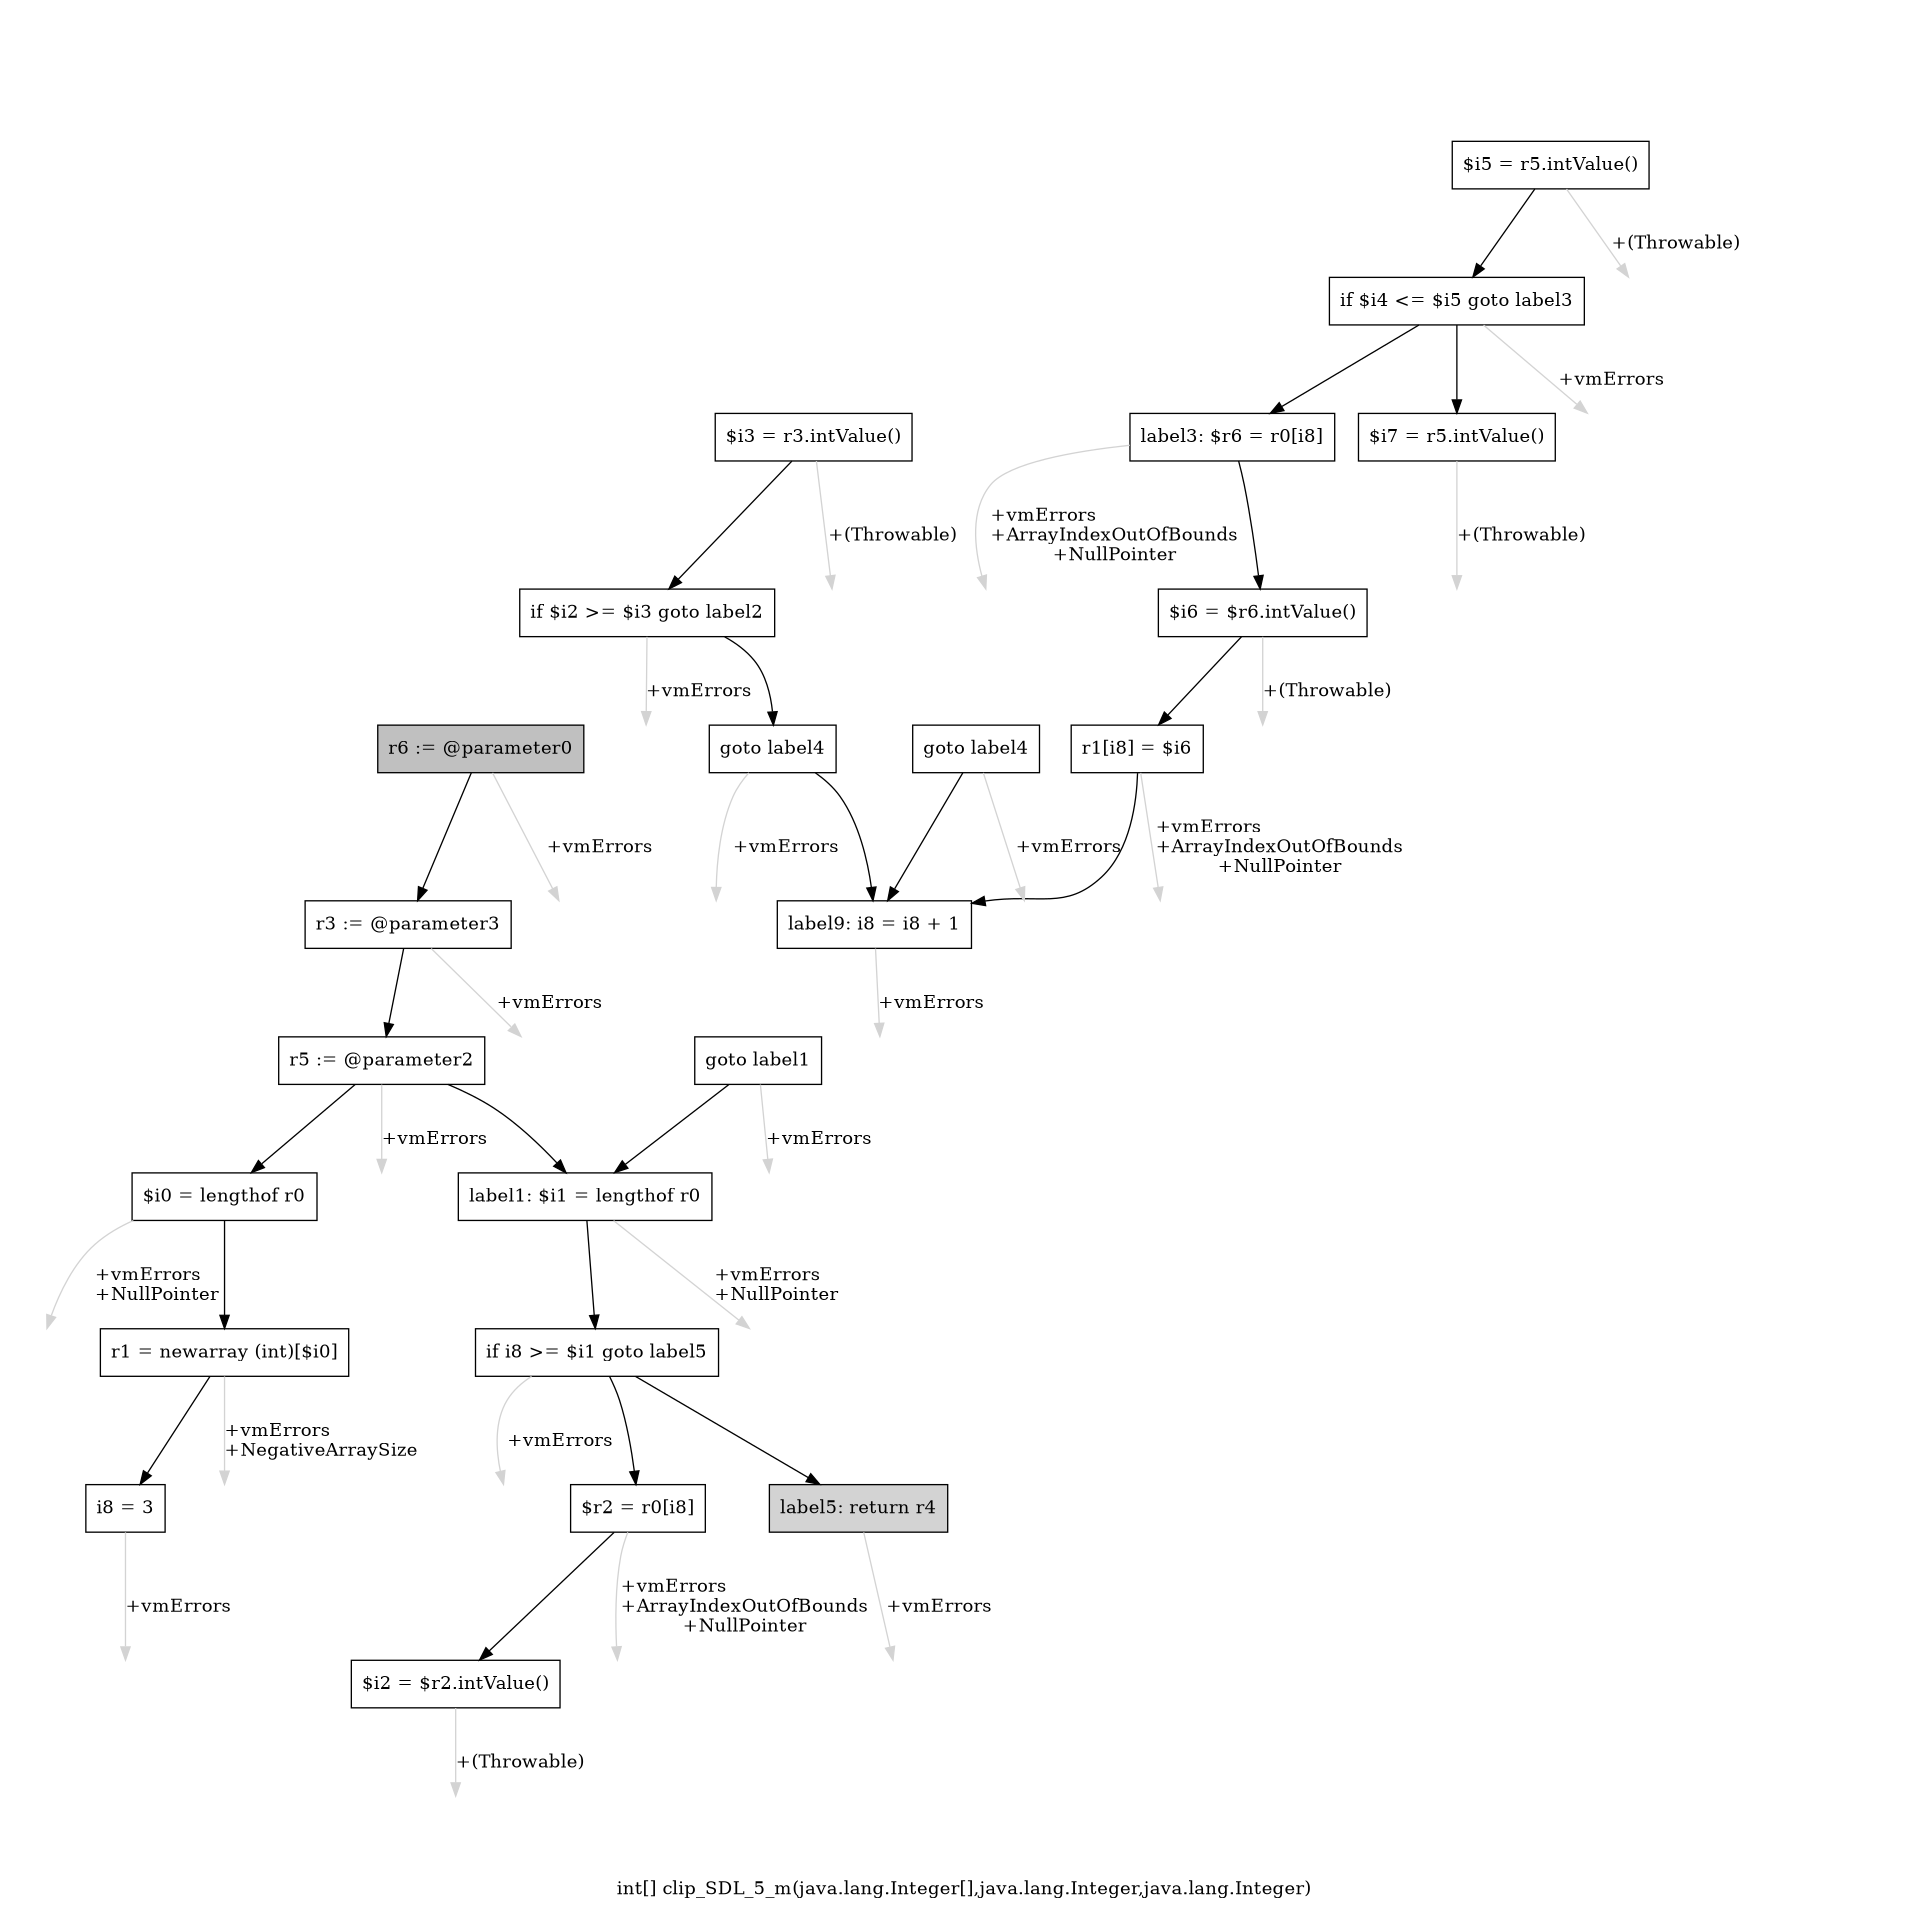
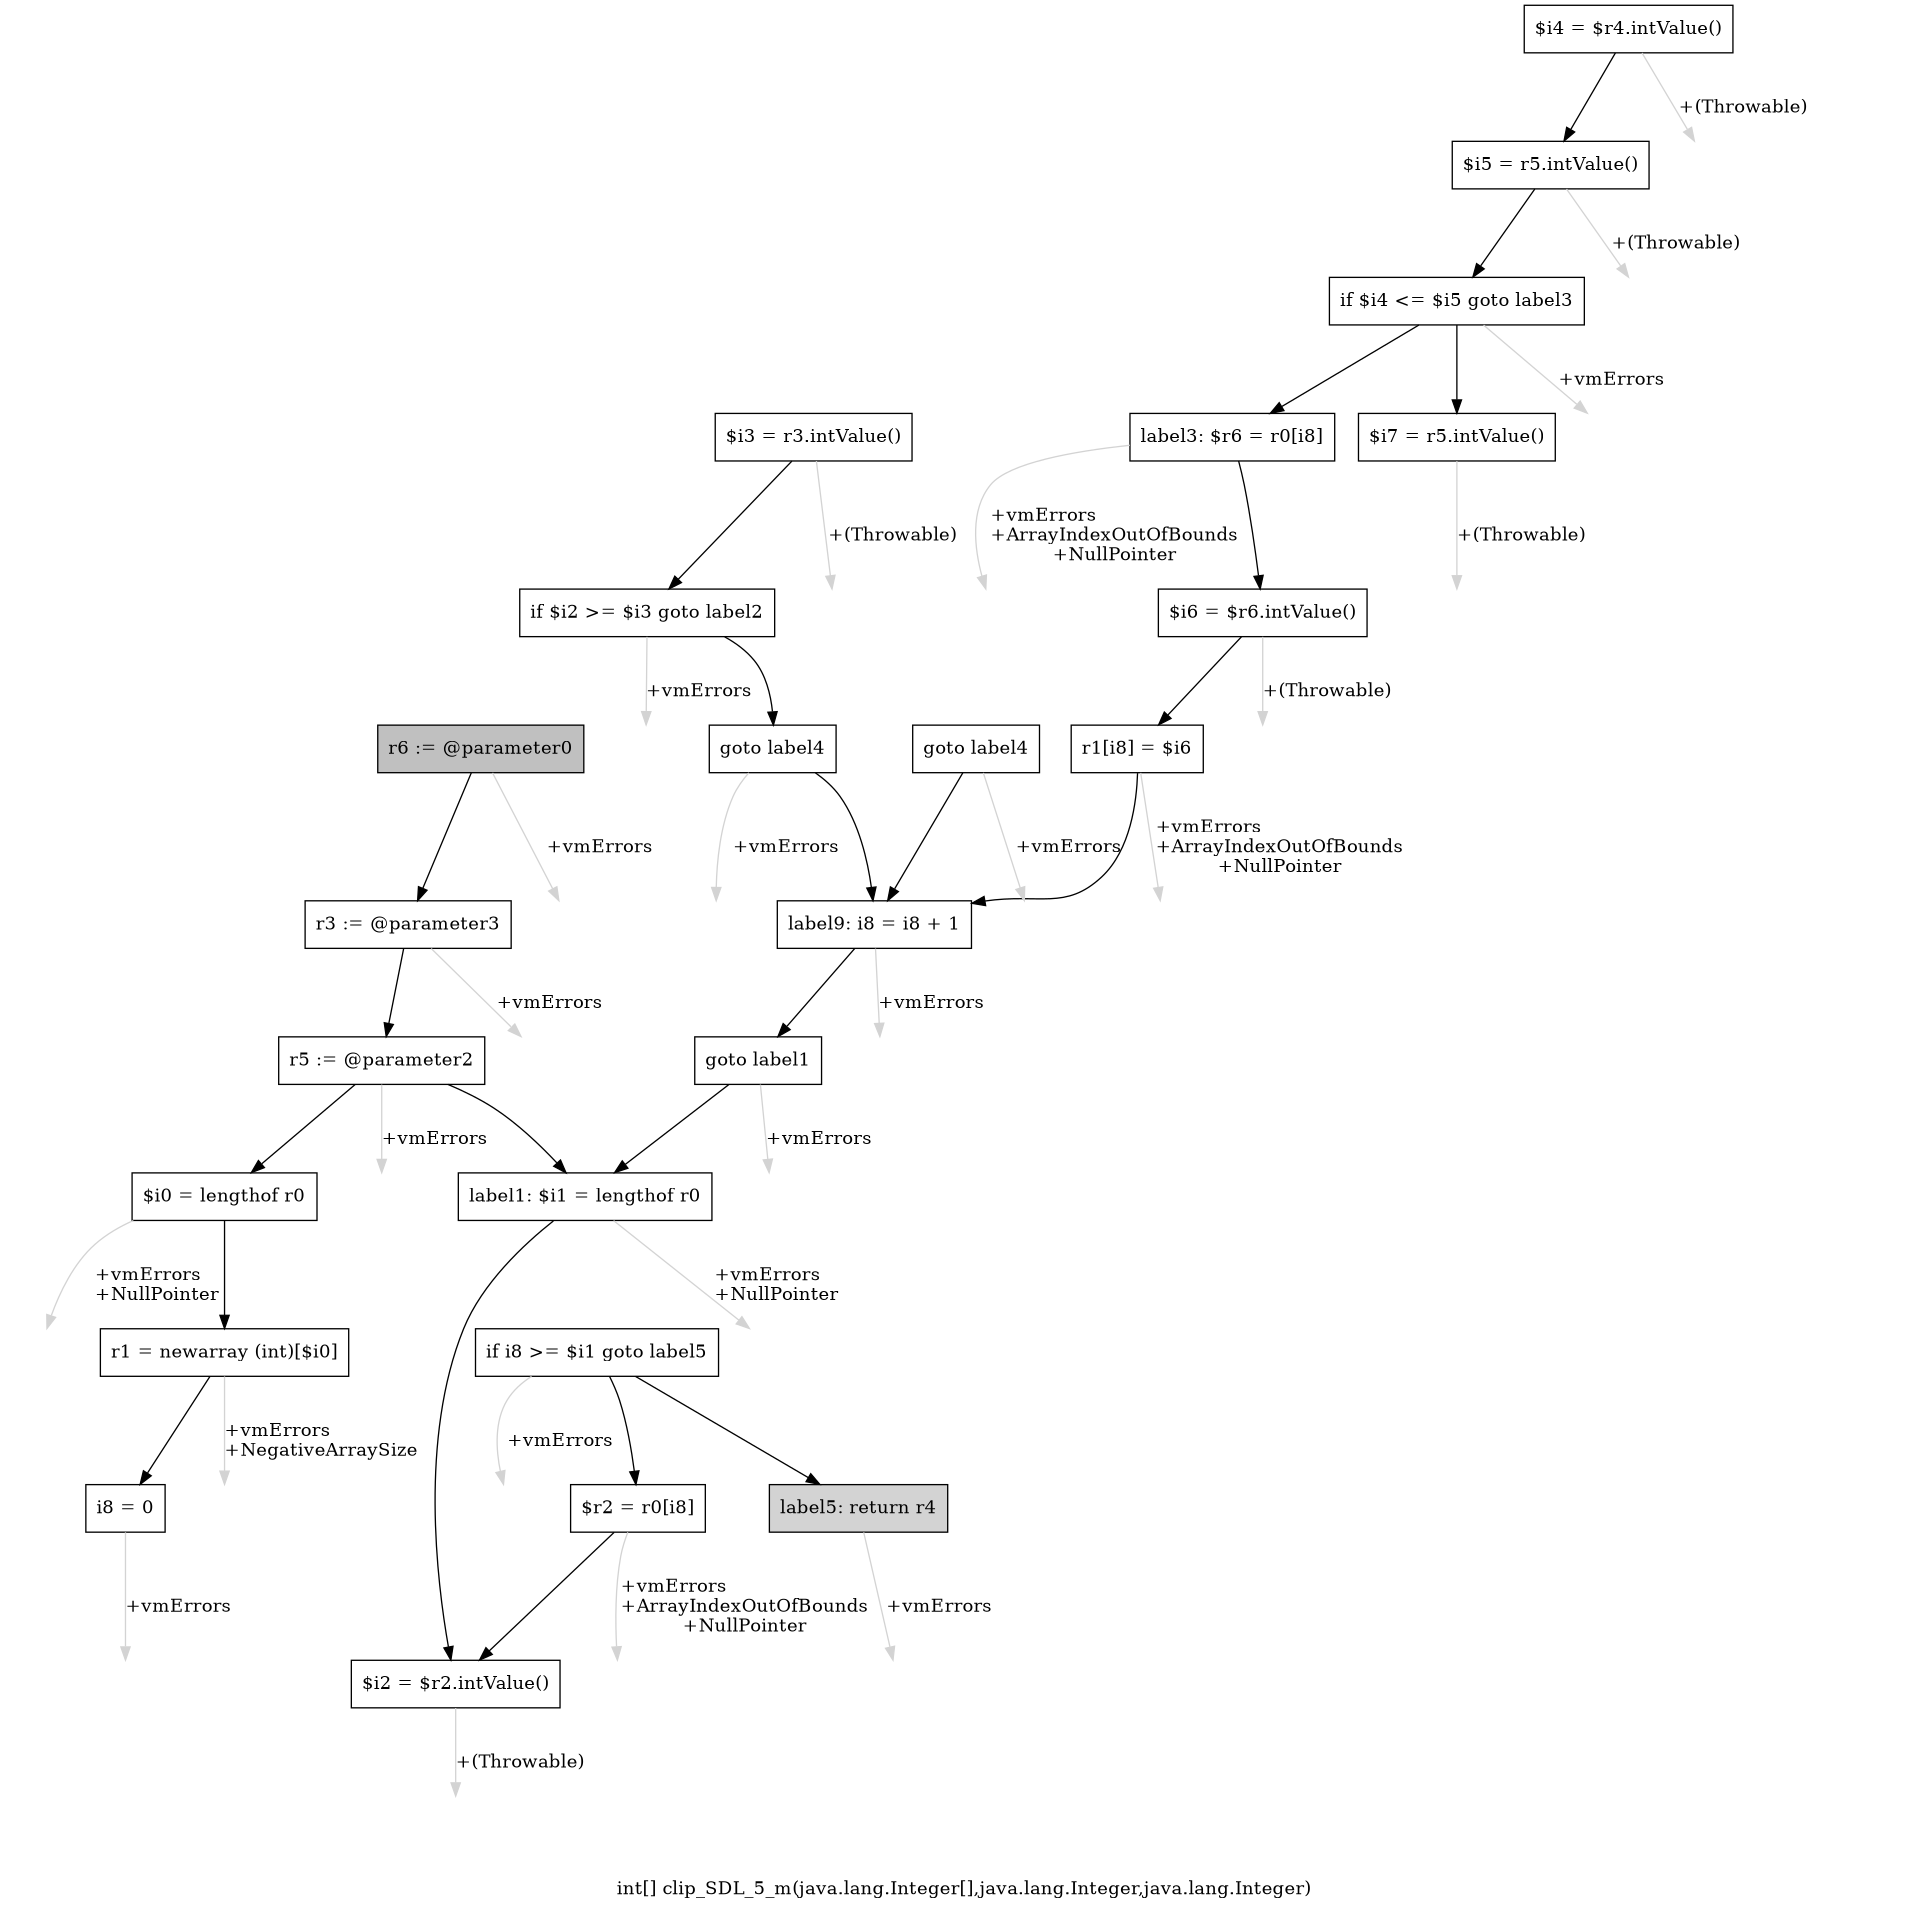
  digraph {
    fontname="DejaVu Serif"
    label="int[] clip_SDL_5_m(java.lang.Integer[],java.lang.Integer,java.lang.Integer)"
    node [fontname="DejaVu Serif" shape=box style=invis]
    edge [color=lightgray fontname="DejaVu Serif"]
    n1 [fillcolor=gray label="r6 := @parameter0" style=filled]
    n2 [label="r3 := @parameter3" style=""]
    n3 [label=Esc]
    n4 [label="r5 := @parameter2" style=""]
    n5 [label=Esc]
    n6 [label="$i0 = lengthof r0" style=""]
    n7 [label=Esc]
    n8 [label="label1: $i1 = lengthof r0" style=""]
    n9 [label="r1 = newarray (int)[$i0]" style=""]
    n10 [label=Esc]
-   n11 [label="i8 = 3" style=""]
+   n11 [label="i8 = 0" style=""]
    n12 [label=Esc]
    n13 [label=Esc]
    n14 [label="if i8 >= $i1 goto label5" style=""]
    n15 [label=Esc]
    n16 [label="$r2 = r0[i8]" style=""]
    n17 [fillcolor=lightgray label="label5: return r4" style=filled]
    n18 [label=Esc]
    n19 [label="$i2 = $r2.intValue()" style=""]
    n20 [label=Esc]
    n21 [label=Esc]
    n22 [label=Esc]
    n23 [label="$i3 = r3.intValue()" style=""]
    n24 [label="if $i2 >= $i3 goto label2" style=""]
    n25 [label=Esc]
    n26 [label="goto label4" style=""]
    n27 [label=Esc]
    n28 [label="label9: i8 = i8 + 1" style=""]
    n29 [label=Esc]
    n30 [label="goto label1" style=""]
    n31 [label=Esc]
+   n32 [label="$i4 = $r4.intValue()" style=""]
    n33 [label="$i5 = r5.intValue()" style=""]
    n34 [label=Esc]
    n35 [label=Esc]
    n36 [label=Esc]
    n37 [label="if $i4 <= $i5 goto label3" style=""]
    n38 [label=Esc]
    n39 [label="$i7 = r5.intValue()" style=""]
    n40 [label="label3: $r6 = r0[i8]" style=""]
    n41 [label=Esc]
    n42 [label=Esc]
    n43 [label="$i6 = $r6.intValue()" style=""]
    n44 [label=Esc]
    n45 [label="r1[i8] = $i6" style=""]
    n46 [label=Esc]
    n47 [label="goto label4" style=""]
    n48 [label=Esc]
    n49 [label=Esc]
    n50 [label=Esc]
    n1 -> n2 [color=black]
    n1 -> n3 [label="\l+vmErrors"]
    n2 -> n4 [color=black]
    n2 -> n5 [label="\l+vmErrors"]
    n4 -> n6 [color=black]
    n4 -> n7 [label="\l+vmErrors"]
    n4 -> n8 [color=black]
    n6 -> n9 [color=black]
    n6 -> n10 [label="\l+vmErrors\l+NullPointer"]
-   n8 -> n14 [color=black]
+   n8 -> n19 [color=black]
    n8 -> n15 [label="\l+vmErrors\l+NullPointer"]
    n9 -> n11 [color=black]
    n9 -> n12 [label="\l+vmErrors\l+NegativeArraySize"]
    n11 -> n13 [label="\l+vmErrors"]
    n14 -> n16 [color=black]
    n14 -> n17 [color=black]
    n14 -> n18 [label="\l+vmErrors"]
    n16 -> n19 [color=black]
    n16 -> n20 [label="\l+vmErrors\l+ArrayIndexOutOfBounds\l+NullPointer"]
    n17 -> n21 [label="\l+vmErrors"]
    n19 -> n22 [label="\l+(Throwable)"]
    n23 -> n24 [color=black]
    n23 -> n25 [label="\l+(Throwable)"]
    n24 -> n26 [color=black]
    n24 -> n27 [label="\l+vmErrors"]
    n26 -> n28 [color=black]
    n26 -> n29 [label="\l+vmErrors"]
+   n28 -> n30 [color=black]
    n28 -> n31 [label="\l+vmErrors"]
    n30 -> n8 [color=black]
    n30 -> n36 [label="\l+vmErrors"]
+   n32 -> n33 [color=black]
+   n32 -> n34 [label="\l+(Throwable)"]
    n33 -> n37 [color=black]
    n33 -> n38 [label="\l+(Throwable)"]
    n37 -> n39 [color=black]
    n37 -> n40 [color=black]
    n37 -> n41 [label="\l+vmErrors"]
    n39 -> n42 [label="\l+(Throwable)"]
    n40 -> n43 [color=black]
    n40 -> n44 [label="\l+vmErrors\l+ArrayIndexOutOfBounds\l+NullPointer"]
    n43 -> n45 [color=black]
    n43 -> n46 [label="\l+(Throwable)"]
    n45 -> n28 [color=black]
    n45 -> n50 [label="\l+vmErrors\l+ArrayIndexOutOfBounds\l+NullPointer"]
    n47 -> n28 [color=black]
    n47 -> n48 [label="\l+vmErrors"]
  }
